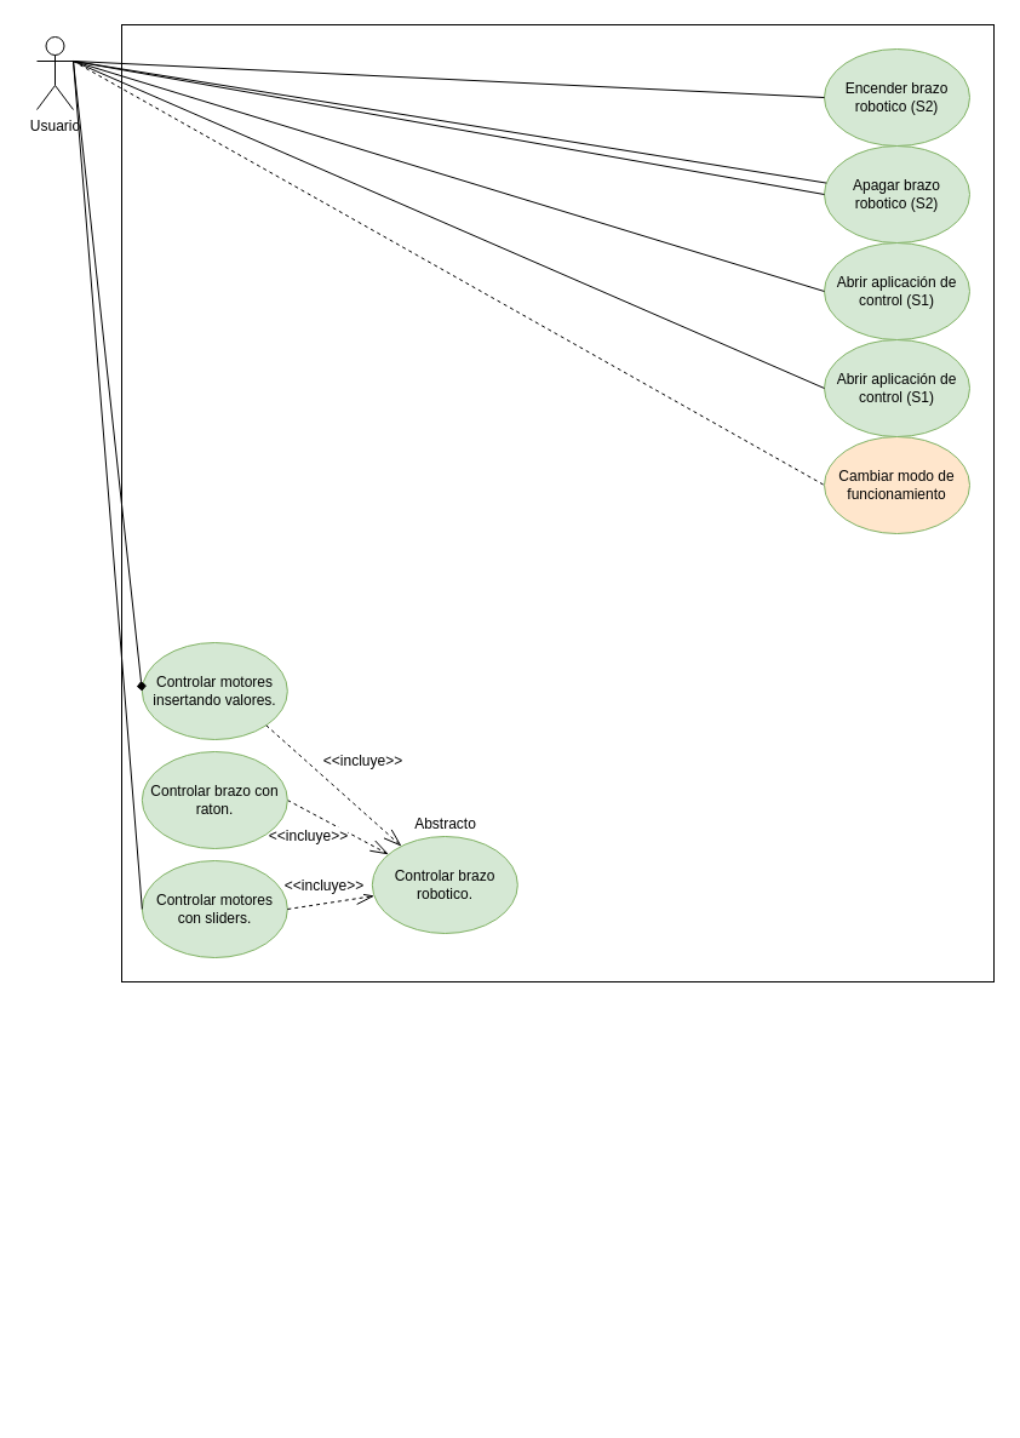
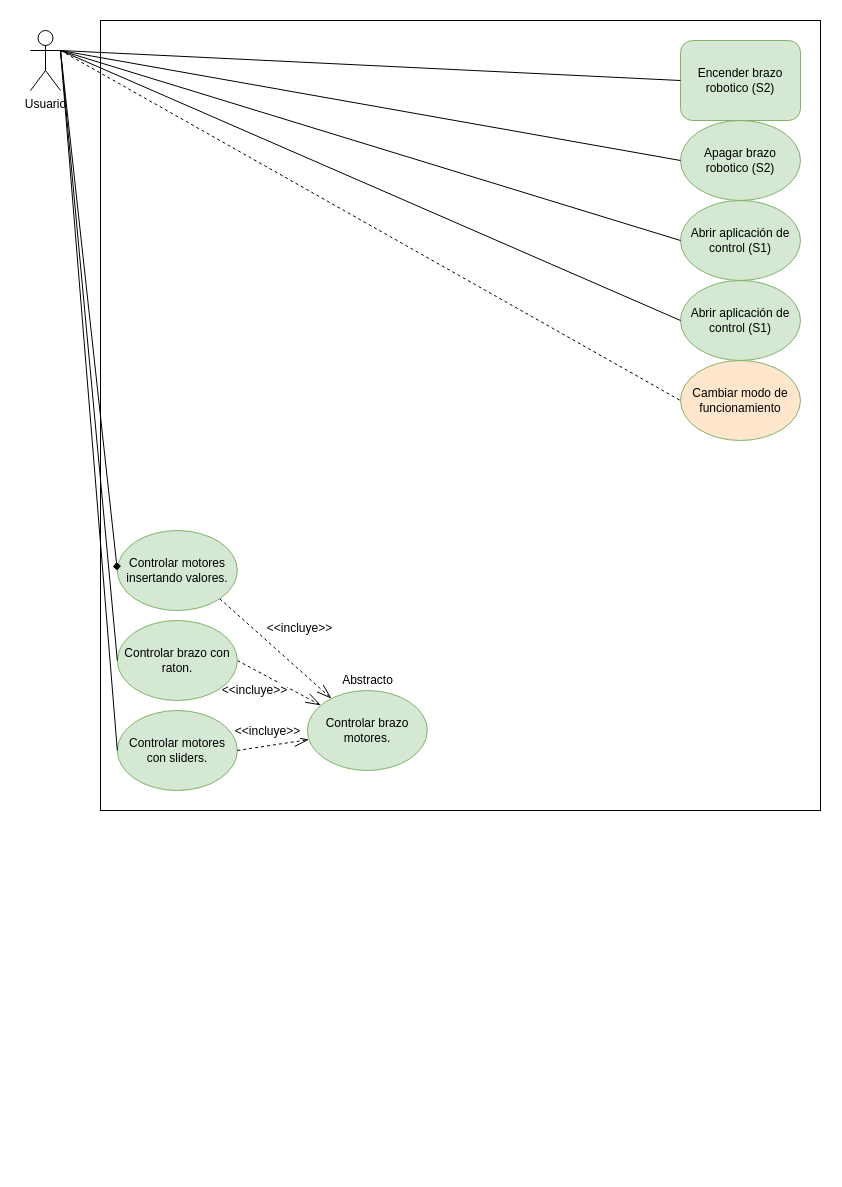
  <mxCell id="0" />
  <mxCell id="1" parent="0" />
  <mxCell id="2" value="" style="whiteSpace=wrap;html=1;comic=0;" parent="1" vertex="1"><mxGeometry x="100" y="20" width="720" height="790" as="geometry" /></mxCell>
  <mxCell id="3" value="&lt;div&gt;Usuario&lt;/div&gt;&lt;div&gt;&lt;br&gt;&lt;/div&gt;" style="shape=umlActor;verticalLabelPosition=bottom;labelBackgroundColor=#ffffff;verticalAlign=top;html=1;outlineConnect=0;" parent="1" vertex="1"><mxGeometry x="30" y="30" width="30" height="60" as="geometry" /></mxCell>
- <mxCell id="4" value="Encender brazo robotico (S2)" style="ellipse;whiteSpace=wrap;html=1;fillColor=#d5e8d4;strokeColor=#82b366;" parent="1" vertex="1"><mxGeometry x="680" y="40" width="120" height="80" as="geometry" /></mxCell>
+ <mxCell id="4" value="Encender brazo robotico (S2)" style="whiteSpace=wrap;html=1;fillColor=#d5e8d4;strokeColor=#82b366;rounded=1;" parent="1" vertex="1"><mxGeometry x="680" y="40" width="120" height="80" as="geometry" /></mxCell>
  <mxCell id="5" value="Apagar brazo robotico (S2)" style="ellipse;whiteSpace=wrap;html=1;fillColor=#d5e8d4;strokeColor=#82b366;" parent="1" vertex="1"><mxGeometry x="680" y="120" width="120" height="80" as="geometry" /></mxCell>
  <mxCell id="6" value="Controlar motores con sliders." style="ellipse;whiteSpace=wrap;html=1;fillColor=#d5e8d4;strokeColor=#82b366;" parent="1" vertex="1"><mxGeometry x="116.84" y="710" width="120" height="80" as="geometry" /></mxCell>
  <mxCell id="7" value="" style="endArrow=none;html=1;entryX=0;entryY=0.5;entryDx=0;entryDy=0;" parent="1" target="5" edge="1"><mxGeometry width="50" height="50" relative="1" as="geometry"><mxPoint x="60" y="50" as="sourcePoint" /><mxPoint x="220" y="320" as="targetPoint" /></mxGeometry></mxCell>
  <mxCell id="8" value="" style="endArrow=none;html=1;entryX=0;entryY=0.5;entryDx=0;entryDy=0;" parent="1" target="4" edge="1"><mxGeometry width="50" height="50" relative="1" as="geometry"><mxPoint x="60" y="50" as="sourcePoint" /><mxPoint x="230" y="330" as="targetPoint" /></mxGeometry></mxCell>
  <mxCell id="9" value="" style="shape=image;imageAspect=0;aspect=fixed;verticalLabelPosition=bottom;verticalAlign=top;image=https://upload.wikimedia.org/wikipedia/commons/9/9e/Notacion_Caso_de_Uso.svg;" parent="1" vertex="1"><mxGeometry x="20" y="870" width="406.84" height="295" as="geometry" /></mxCell>
  <mxCell id="10" value="Cambiar modo de funcionamiento" style="ellipse;whiteSpace=wrap;html=1;fillColor=#ffe6cc;strokeColor=#82b366;" parent="1" vertex="1"><mxGeometry x="680" y="360" width="120" height="80" as="geometry" /></mxCell>
  <mxCell id="11" value="" style="endArrow=none;html=1;exitX=1;exitY=0.333;exitDx=0;exitDy=0;exitPerimeter=0;entryX=0;entryY=0.5;entryDx=0;entryDy=0;dashed=1;" parent="1" source="3" target="10" edge="1"><mxGeometry width="50" height="50" relative="1" as="geometry"><mxPoint x="70" y="60" as="sourcePoint" /><mxPoint x="690" y="330" as="targetPoint" /></mxGeometry></mxCell>
  <mxCell id="12" value="Controlar motores insertando valores." style="ellipse;whiteSpace=wrap;html=1;fillColor=#d5e8d4;strokeColor=#82b366;" parent="1" vertex="1"><mxGeometry x="116.84" y="530" width="120" height="80" as="geometry" /></mxCell>
  <mxCell id="13" value="" style="endArrow=diamond;html=1;exitX=1;exitY=0.333;exitDx=0;exitDy=0;exitPerimeter=0;entryX=0;entryY=0.5;entryDx=0;entryDy=0;" parent="1" source="3" target="12" edge="1"><mxGeometry width="50" height="50" relative="1" as="geometry"><mxPoint x="70" y="60" as="sourcePoint" /><mxPoint x="40" y="320" as="targetPoint" /></mxGeometry></mxCell>
- <mxCell id="14" value="Controlar brazo robotico." style="ellipse;whiteSpace=wrap;html=1;fillColor=#d5e8d4;strokeColor=#82b366;" parent="1" vertex="1"><mxGeometry x="306.84" y="690" width="120" height="80" as="geometry" /></mxCell>
+ <mxCell id="14" value="Controlar brazo motores." style="ellipse;whiteSpace=wrap;html=1;fillColor=#d5e8d4;strokeColor=#82b366;" parent="1" vertex="1"><mxGeometry x="306.84" y="690" width="120" height="80" as="geometry" /></mxCell>
  <mxCell id="15" value="" style="endArrow=openThin;html=1;exitX=1;exitY=1;exitDx=0;exitDy=0;endFill=0;endSize=13;dashed=1;" parent="1" source="12" target="14" edge="1"><mxGeometry width="50" height="50" relative="1" as="geometry"><mxPoint x="106.84" y="1730" as="sourcePoint" /><mxPoint x="156.84" y="1680" as="targetPoint" /></mxGeometry></mxCell>
  <mxCell id="16" value="&amp;lt;&amp;lt;incluye&amp;gt;&amp;gt;" style="text;html=1;align=center;verticalAlign=middle;resizable=0;points=[];labelBackgroundColor=#ffffff;" parent="15" vertex="1" connectable="0"><mxGeometry x="-0.44" y="-2" relative="1" as="geometry"><mxPoint x="49.49" as="offset" /></mxGeometry></mxCell>
  <mxCell id="17" value="" style="endArrow=openThin;html=1;exitX=1;exitY=0.5;exitDx=0;exitDy=0;endFill=0;endSize=13;dashed=1;" parent="1" source="6" target="14" edge="1"><mxGeometry width="50" height="50" relative="1" as="geometry"><mxPoint x="549.266" y="778.284" as="sourcePoint" /><mxPoint x="527.84" y="810" as="targetPoint" /></mxGeometry></mxCell>
  <mxCell id="18" value="&amp;lt;&amp;lt;incluye&amp;gt;&amp;gt;" style="text;html=1;align=center;verticalAlign=middle;resizable=0;points=[];labelBackgroundColor=#ffffff;" parent="17" vertex="1" connectable="0"><mxGeometry x="-0.55" relative="1" as="geometry"><mxPoint x="13.72" y="-17.5" as="offset" /></mxGeometry></mxCell>
  <mxCell id="19" value="" style="endArrow=openThin;html=1;exitX=1;exitY=0.5;exitDx=0;exitDy=0;endFill=0;endSize=13;dashed=1;" parent="1" source="21" target="14" edge="1"><mxGeometry width="50" height="50" relative="1" as="geometry"><mxPoint x="566.84" y="750" as="sourcePoint" /><mxPoint x="776.84" y="980" as="targetPoint" /></mxGeometry></mxCell>
  <mxCell id="20" value="&amp;lt;&amp;lt;incluye&amp;gt;&amp;gt;" style="text;html=1;align=center;verticalAlign=middle;resizable=0;points=[];labelBackgroundColor=#ffffff;" parent="19" vertex="1" connectable="0"><mxGeometry x="-0.548" y="-1" relative="1" as="geometry"><mxPoint x="-1.32" y="19.06" as="offset" /></mxGeometry></mxCell>
  <mxCell id="21" value="Controlar brazo con raton." style="ellipse;whiteSpace=wrap;html=1;fillColor=#d5e8d4;strokeColor=#82b366;" parent="1" vertex="1"><mxGeometry x="116.84" y="620" width="120" height="80" as="geometry" /></mxCell>
  <mxCell id="22" value="Abrir aplicación de control (S1)" style="ellipse;whiteSpace=wrap;html=1;fillColor=#d5e8d4;strokeColor=#82b366;" parent="1" vertex="1"><mxGeometry x="680" y="200" width="120" height="80" as="geometry" /></mxCell>
  <mxCell id="23" value="" style="endArrow=none;html=1;entryX=0;entryY=0.5;entryDx=0;entryDy=0;" parent="1" target="22" edge="1"><mxGeometry width="50" height="50" relative="1" as="geometry"><mxPoint x="60" y="50" as="sourcePoint" /><mxPoint x="690" y="170" as="targetPoint" /></mxGeometry></mxCell>
  <mxCell id="24" value="Abstracto" style="text;html=1;align=center;verticalAlign=middle;resizable=0;points=[];autosize=1;" parent="1" vertex="1"><mxGeometry x="331.84" y="670" width="70" height="20" as="geometry" /></mxCell>
- <mxCell id="25" value="" style="endArrow=none;html=1;exitX=1;exitY=0.333;exitDx=0;exitDy=0;exitPerimeter=0;" parent="1" source="3" target="5" edge="1"><mxGeometry width="50" height="50" relative="1" as="geometry"><mxPoint x="70" y="60" as="sourcePoint" /><mxPoint x="300" y="300" as="targetPoint" /></mxGeometry></mxCell>
+ <mxCell id="25" value="" style="endArrow=none;html=1;entryX=0;entryY=0.5;entryDx=0;entryDy=0;exitX=1;exitY=0.333;exitDx=0;exitDy=0;exitPerimeter=0;" parent="1" source="3" target="21" edge="1"><mxGeometry width="50" height="50" relative="1" as="geometry"><mxPoint x="70" y="60" as="sourcePoint" /><mxPoint x="300" y="300" as="targetPoint" /></mxGeometry></mxCell>
  <mxCell id="26" value="" style="endArrow=none;html=1;exitX=1;exitY=0.333;exitDx=0;exitDy=0;exitPerimeter=0;entryX=0;entryY=0.5;entryDx=0;entryDy=0;" parent="1" source="3" target="6" edge="1"><mxGeometry width="50" height="50" relative="1" as="geometry"><mxPoint x="80" y="70" as="sourcePoint" /><mxPoint x="310" y="310" as="targetPoint" /></mxGeometry></mxCell>
  <mxCell id="27" value="Abrir aplicación de control (S1)" style="ellipse;whiteSpace=wrap;html=1;fillColor=#d5e8d4;strokeColor=#82b366;" vertex="1" parent="1"><mxGeometry x="680" y="280" width="120" height="80" as="geometry" /></mxCell>
  <mxCell id="28" value="" style="endArrow=none;html=1;exitX=1;exitY=0.333;exitDx=0;exitDy=0;exitPerimeter=0;entryX=0;entryY=0.5;entryDx=0;entryDy=0;" edge="1" parent="1" source="3" target="27"><mxGeometry width="50" height="50" relative="1" as="geometry"><mxPoint x="70" y="60" as="sourcePoint" /><mxPoint x="690" y="410" as="targetPoint" /></mxGeometry></mxCell>
